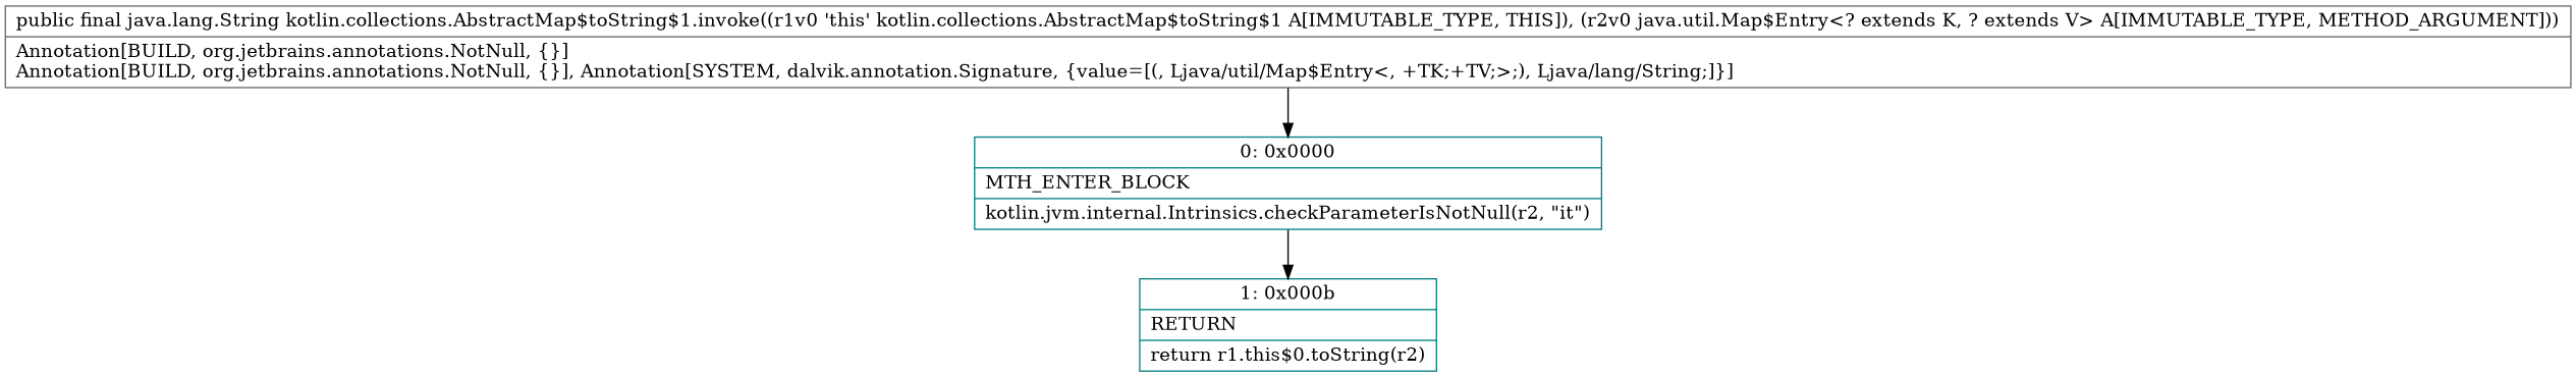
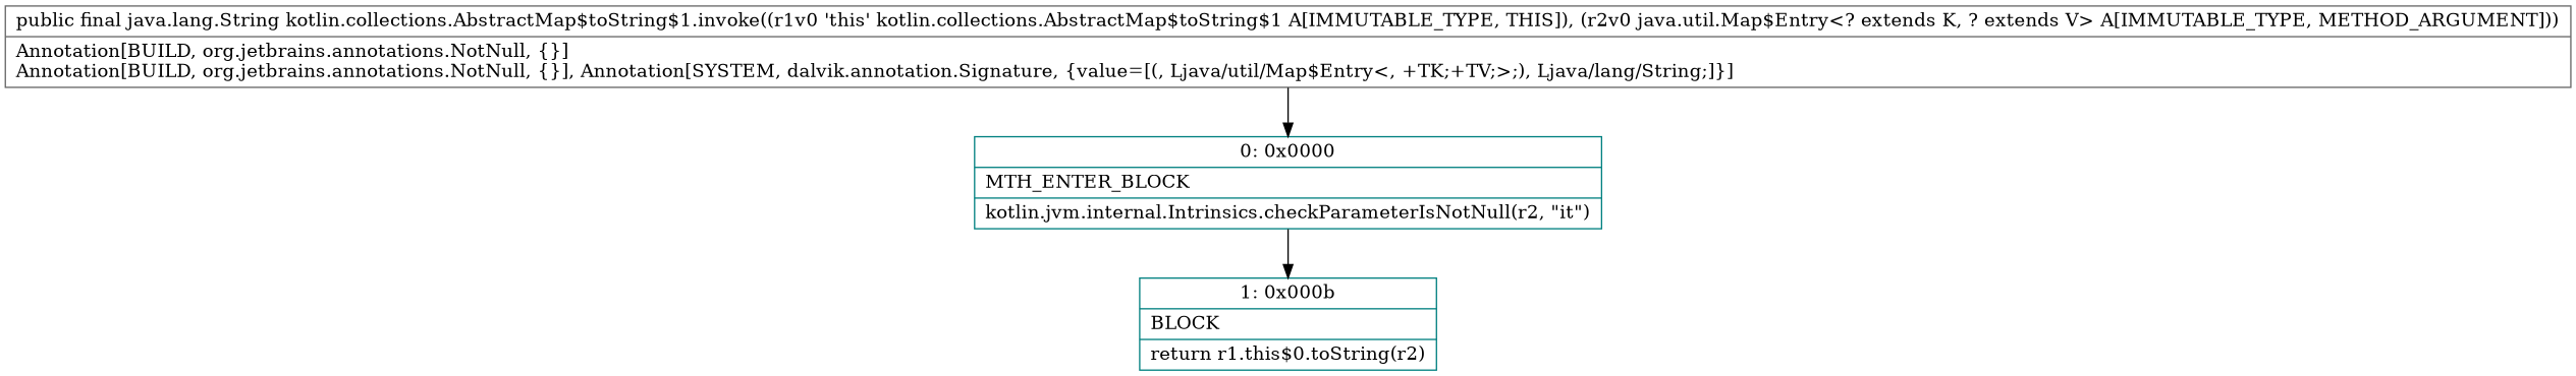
  digraph {
    node [shape=record color=teal]
    n1 [label="{0\:\ 0x0000|MTH_ENTER_BLOCK\l|kotlin.jvm.internal.Intrinsics.checkParameterIsNotNull(r2, \"it\")\l}"]
-   n2 [label="{1\:\ 0x000b|RETURN\l|return r1.this$0.toString(r2)\l}"]
+   n2 [label="{1\:\ 0x000b|BLOCK\l|return r1.this$0.toString(r2)\l}"]
    n3 [label="{public final java.lang.String kotlin.collections.AbstractMap$toString$1.invoke((r1v0 'this' kotlin.collections.AbstractMap$toString$1 A[IMMUTABLE_TYPE, THIS]), (r2v0 java.util.Map$Entry\<? extends K, ? extends V\> A[IMMUTABLE_TYPE, METHOD_ARGUMENT]))  | Annotation[BUILD, org.jetbrains.annotations.NotNull, \{\}]\lAnnotation[BUILD, org.jetbrains.annotations.NotNull, \{\}], Annotation[SYSTEM, dalvik.annotation.Signature, \{value=[(, Ljava\/util\/Map$Entry\<, +TK;+TV;\>;), Ljava\/lang\/String;]\}]\l}" color=gray40]
    n1 -> n2
    n3 -> n1
  }
